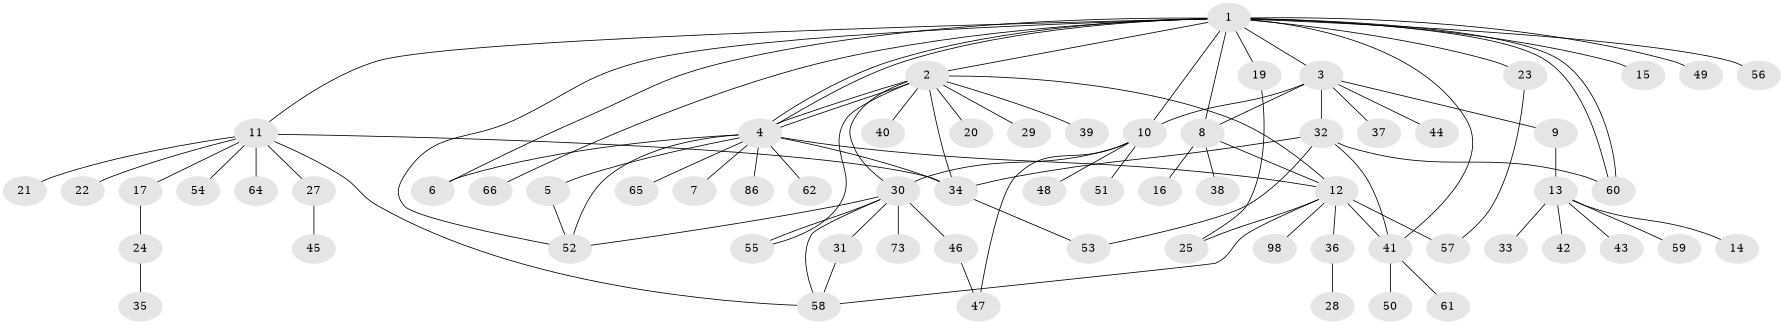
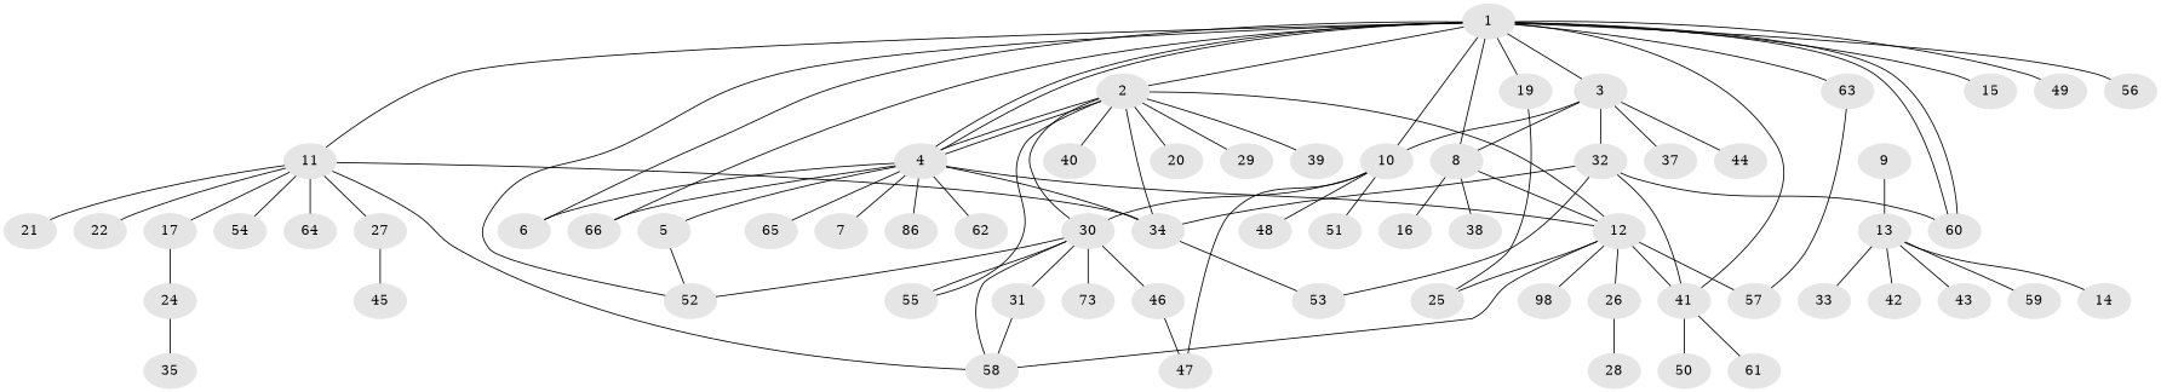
  graph {
    node [color=gray90 style=filled]
    1
    2
    3
    4
    6
    8
    10
    11
    15
    19
-   23
+   23 [label=63]
    41
    49
    52
    56
    60
    66
    12
    20
    29
    30
    34
    39
    40
    55
    9
    32
    37
    44
    5
    7
    n32 [label=86]
    62
    65
    16
    38
    47
    48
    51
    17
    21
    22
    27
    54
    58
    64
    25
    57
    50
    61
    n51 [label=98]
-   26 [label=36]
+   26
    31
    46
    n55 [label=73]
    53
    13
    14
    33
    42
    43
    59
    24
    45
    28
    35
    1 -- 2
    1 -- 3
    1 -- 4
    1 -- 4
    1 -- 6
    1 -- 8
    1 -- 10
    1 -- 11
    1 -- 15
    1 -- 19
    1 -- 23
    1 -- 41
    1 -- 49
    1 -- 52
    1 -- 56
    1 -- 60
    1 -- 60
    1 -- 66
    2 -- 4
    2 -- 4
    2 -- 12
    2 -- 20
    2 -- 29
    2 -- 30
    2 -- 34
    2 -- 39
    2 -- 40
    2 -- 55
    3 -- 8
    3 -- 10
-   3 -- 9
    3 -- 32
    3 -- 37
    3 -- 44
    4 -- 6
-   4 -- 52
+   4 -- 66
    4 -- 12
    4 -- 34
    4 -- 5
    4 -- 7
    4 -- n32
    4 -- 62
    4 -- 65
    8 -- 12
    8 -- 16
    8 -- 38
    10 -- 30
    10 -- 47
    10 -- 48
    10 -- 51
    11 -- 34
    11 -- 17
    11 -- 21
    11 -- 22
    11 -- 27
    11 -- 54
    11 -- 58
    11 -- 64
    19 -- 25
    23 -- 57
    41 -- 50
    41 -- 61
    12 -- 41
    12 -- 58
    12 -- 25
    12 -- 57
    12 -- n51
    12 -- 26
    30 -- 52
    30 -- 55
    30 -- 58
    30 -- 31
    30 -- 46
    30 -- n55
    34 -- 53
    9 -- 13
    32 -- 41
    32 -- 60
    32 -- 34
    32 -- 53
    5 -- 52
    17 -- 24
    27 -- 45
    26 -- 28
    31 -- 58
    46 -- 47
    13 -- 14
    13 -- 33
    13 -- 42
    13 -- 43
    13 -- 59
    24 -- 35
  }
